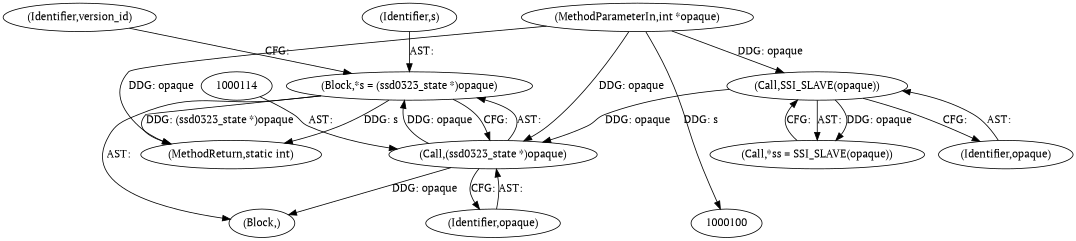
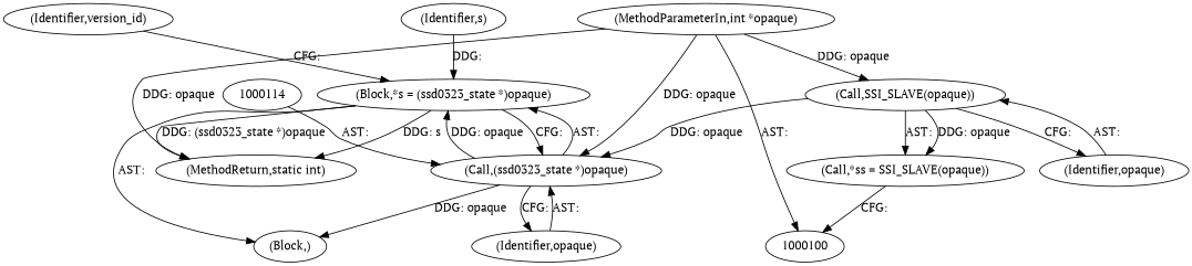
  digraph {
    fontname="PT Serif"
    node [fontname="PT Serif"]
    edge [fontname="PT Serif"]
    n1 [label="(Block,*s = (ssd0323_state *)opaque)"]
    n2 [label="(Call,(ssd0323_state *)opaque)"]
    n3 [label="(MethodReturn,static int)"]
    n4 [label="(Block,)"]
    n5 [label="(Identifier,opaque)"]
    n6 [label="(Call,SSI_SLAVE(opaque))"]
    n7 [label="(Identifier,opaque)"]
    n8 [label="(Call,*ss = SSI_SLAVE(opaque))"]
    n9 [label="(MethodParameterIn,int *opaque)"]
    1000100
    n11 [label="(Identifier,version_id)"]
    n12 [label="(Identifier,s)"]
    1000114
    n1 -> n2 [label="CFG: "]
    n1 -> n3 [label="DDG: s"]
    n1 -> n3 [label="DDG: (ssd0323_state *)opaque"]
    n1 -> n4 [label="AST: "]
    n2 -> n1 [label="AST: "]
    n2 -> n1 [label="DDG: opaque"]
    n2 -> n4 [label="DDG: opaque"]
    n2 -> n5 [label="CFG: "]
    n5 -> n2 [label="AST: "]
    n6 -> n2 [label="DDG: opaque"]
    n6 -> n7 [label="CFG: "]
    n6 -> n8 [label="AST: "]
    n6 -> n8 [label="DDG: opaque"]
    n7 -> n6 [label="AST: "]
-   n8 -> n6 [label="CFG: "]
+   n8 -> 1000100 [label="CFG: "]
    n9 -> n2 [label="DDG: opaque"]
    n9 -> n3 [label="DDG: opaque"]
    n9 -> n6 [label="DDG: opaque"]
-   n9 -> 1000100 [label="DDG: s"]
+   n9 -> 1000100 [label="AST: "]
    n11 -> n1 [label="CFG: "]
-   n12 -> n1 [label="AST: "]
+   n12 -> n1 [label="DDG: "]
    1000114 -> n2 [label="AST: "]
  }
